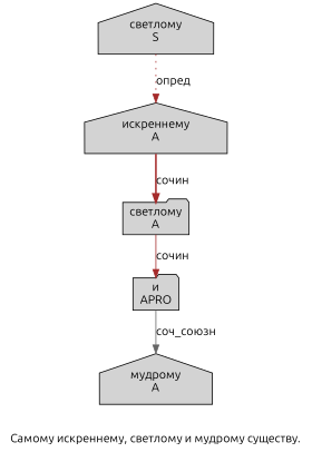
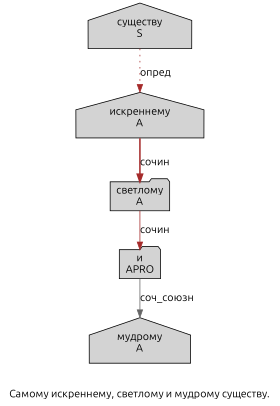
  digraph {
    fontname=Ubuntu
    label="Самому искреннему, светлому и мудрому существу."
    node [fillcolor=lightgray fontname=Ubuntu penwidth=1 shape=house style=filled]
    edge [color=brown fontname=Ubuntu style=solid]
    n1 [label="искреннему\nA"]
    n2 [label="светлому\nA" shape=folder]
    n3 [label="и\nAPRO" shape=folder]
    n4 [label="мудрому\nA"]
-   n5 [label="светлому\nS"]
+   n5 [label="существу\nS"]
    n1 -> n2 [label="сочин" style=bold]
    n2 -> n3 [label="сочин"]
    n3 -> n4 [color=gray40 label="соч_союзн"]
    n5 -> n1 [label="опред" style=dotted]
  }
